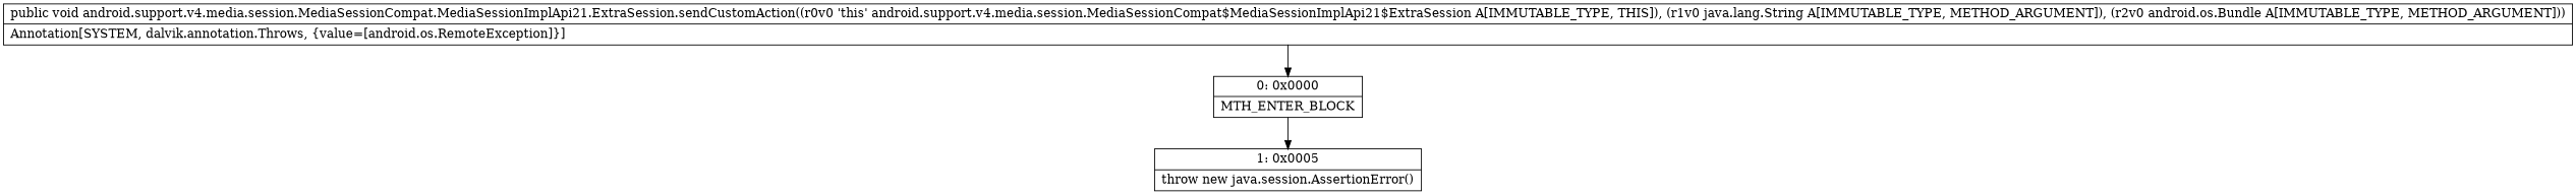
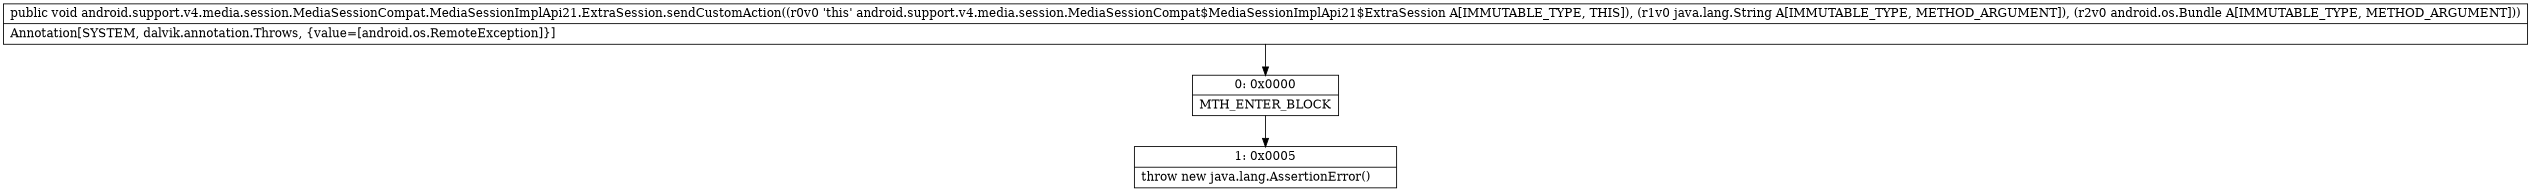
  digraph {
    node [shape=record]
    n1 [label="{0\:\ 0x0000|MTH_ENTER_BLOCK\l}"]
-   n2 [label="{1\:\ 0x0005|throw new java.session.AssertionError()\l}"]
+   n2 [label="{1\:\ 0x0005|throw new java.lang.AssertionError()\l}"]
    n3 [label="{public void android.support.v4.media.session.MediaSessionCompat.MediaSessionImplApi21.ExtraSession.sendCustomAction((r0v0 'this' android.support.v4.media.session.MediaSessionCompat$MediaSessionImplApi21$ExtraSession A[IMMUTABLE_TYPE, THIS]), (r1v0 java.lang.String A[IMMUTABLE_TYPE, METHOD_ARGUMENT]), (r2v0 android.os.Bundle A[IMMUTABLE_TYPE, METHOD_ARGUMENT]))  | Annotation[SYSTEM, dalvik.annotation.Throws, \{value=[android.os.RemoteException]\}]\l}"]
    n1 -> n2
    n3 -> n1
  }
